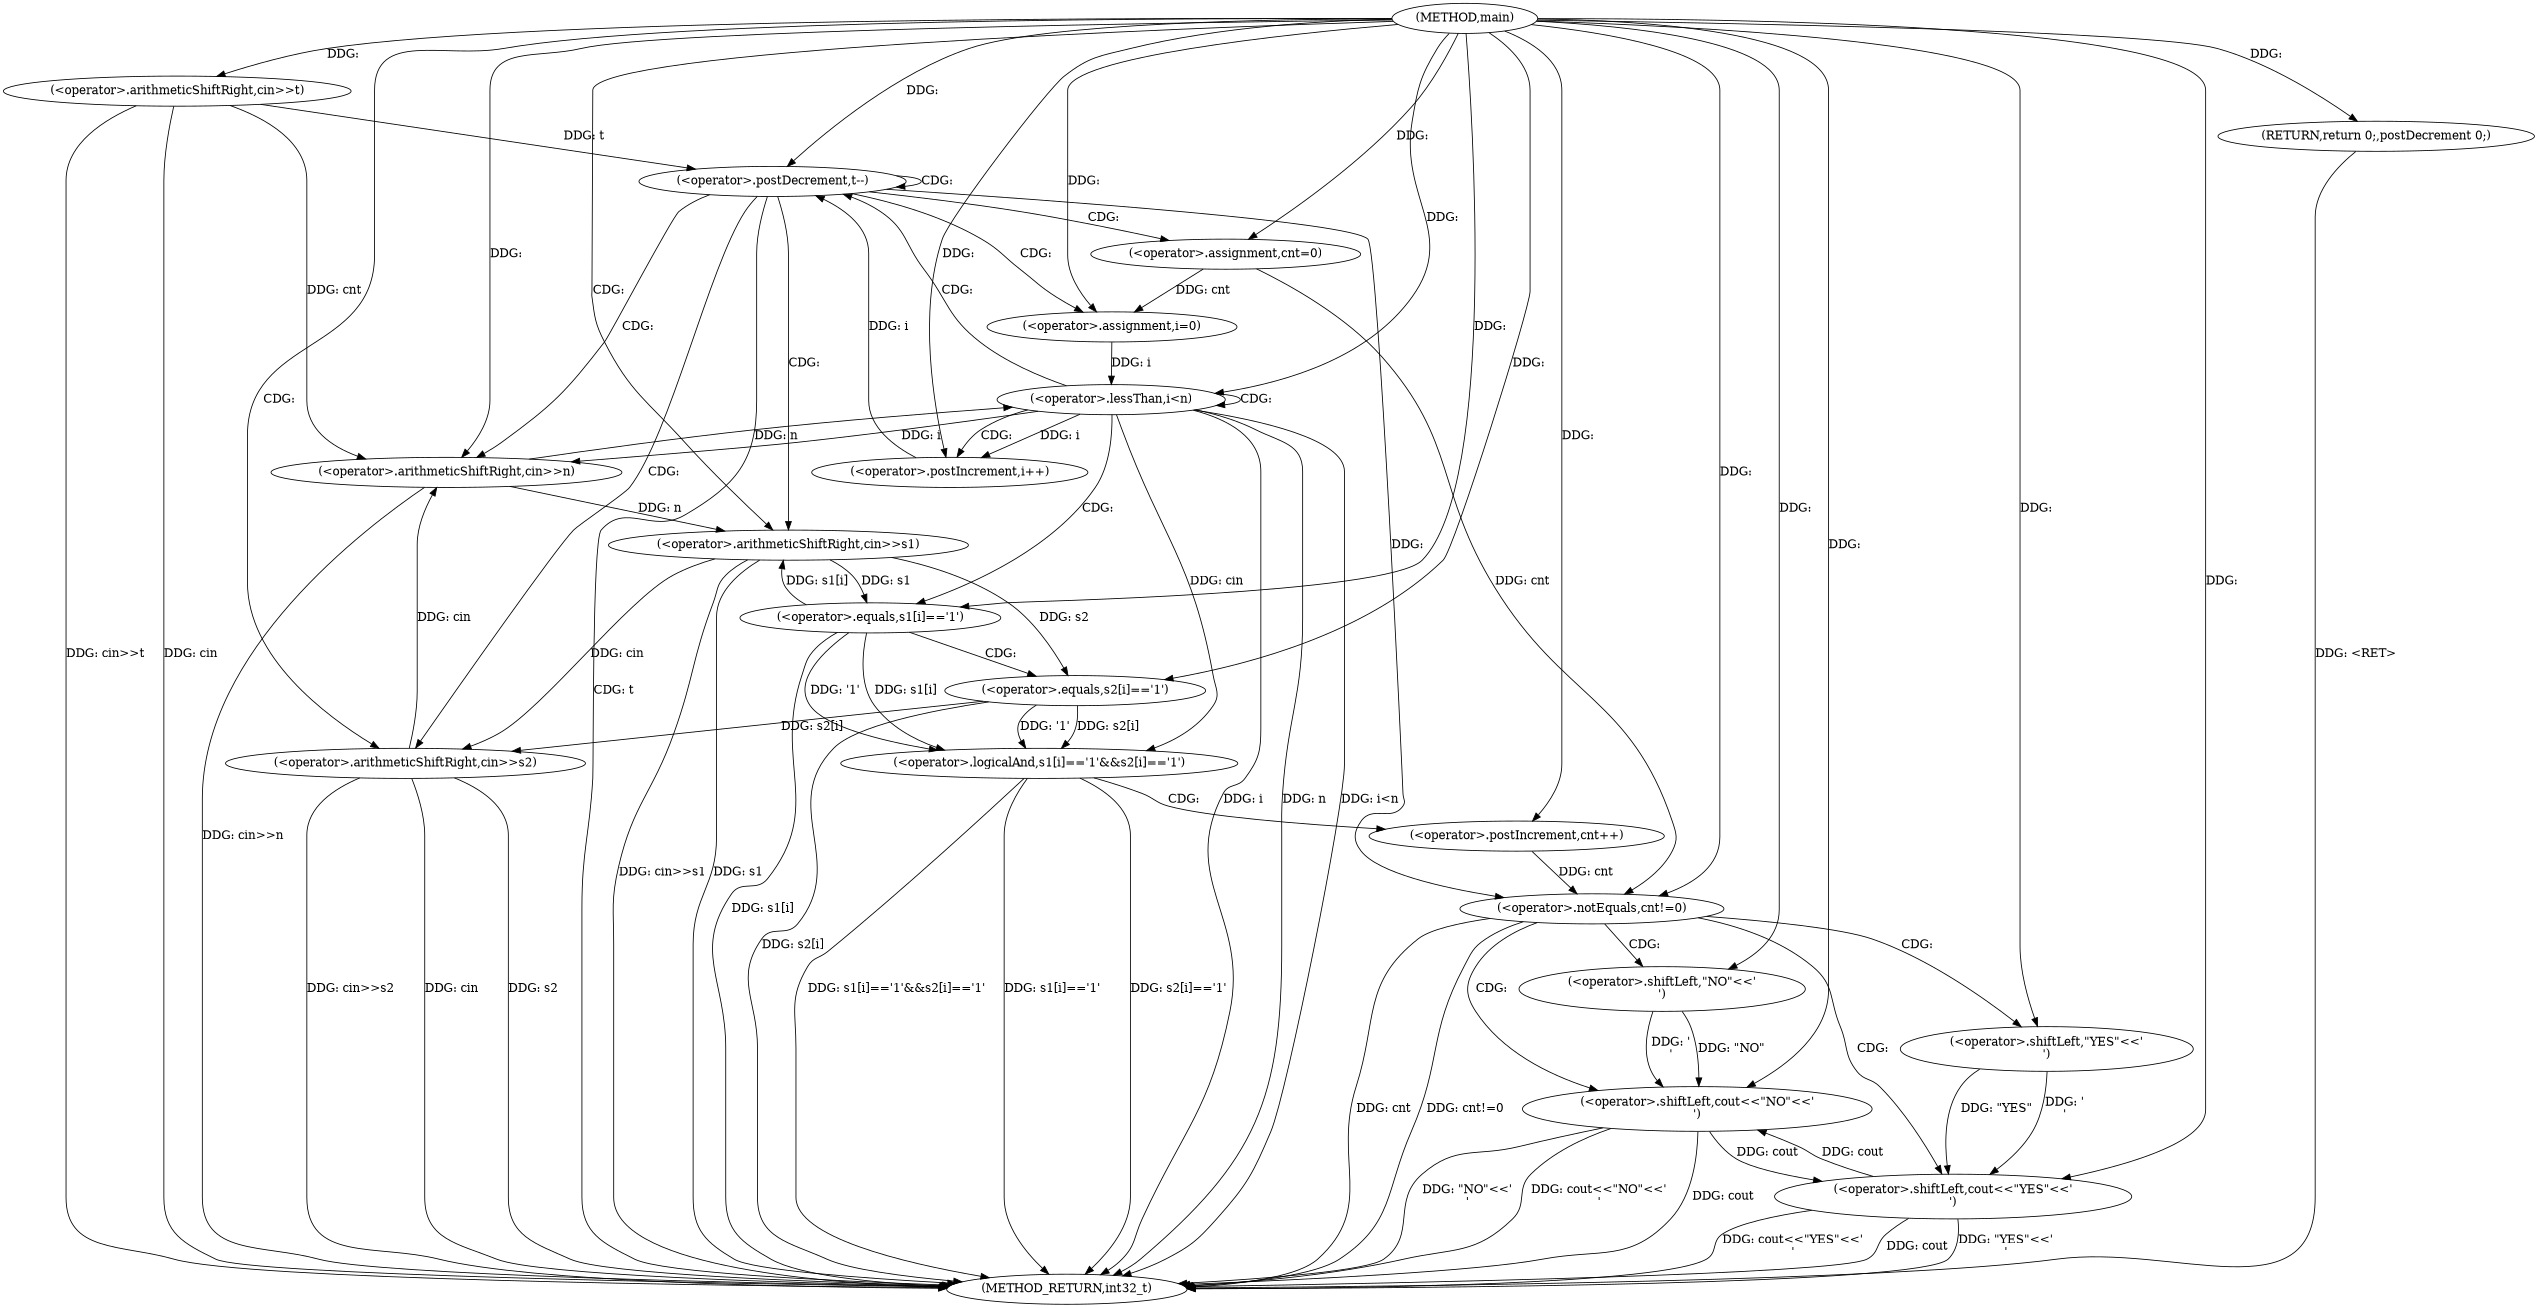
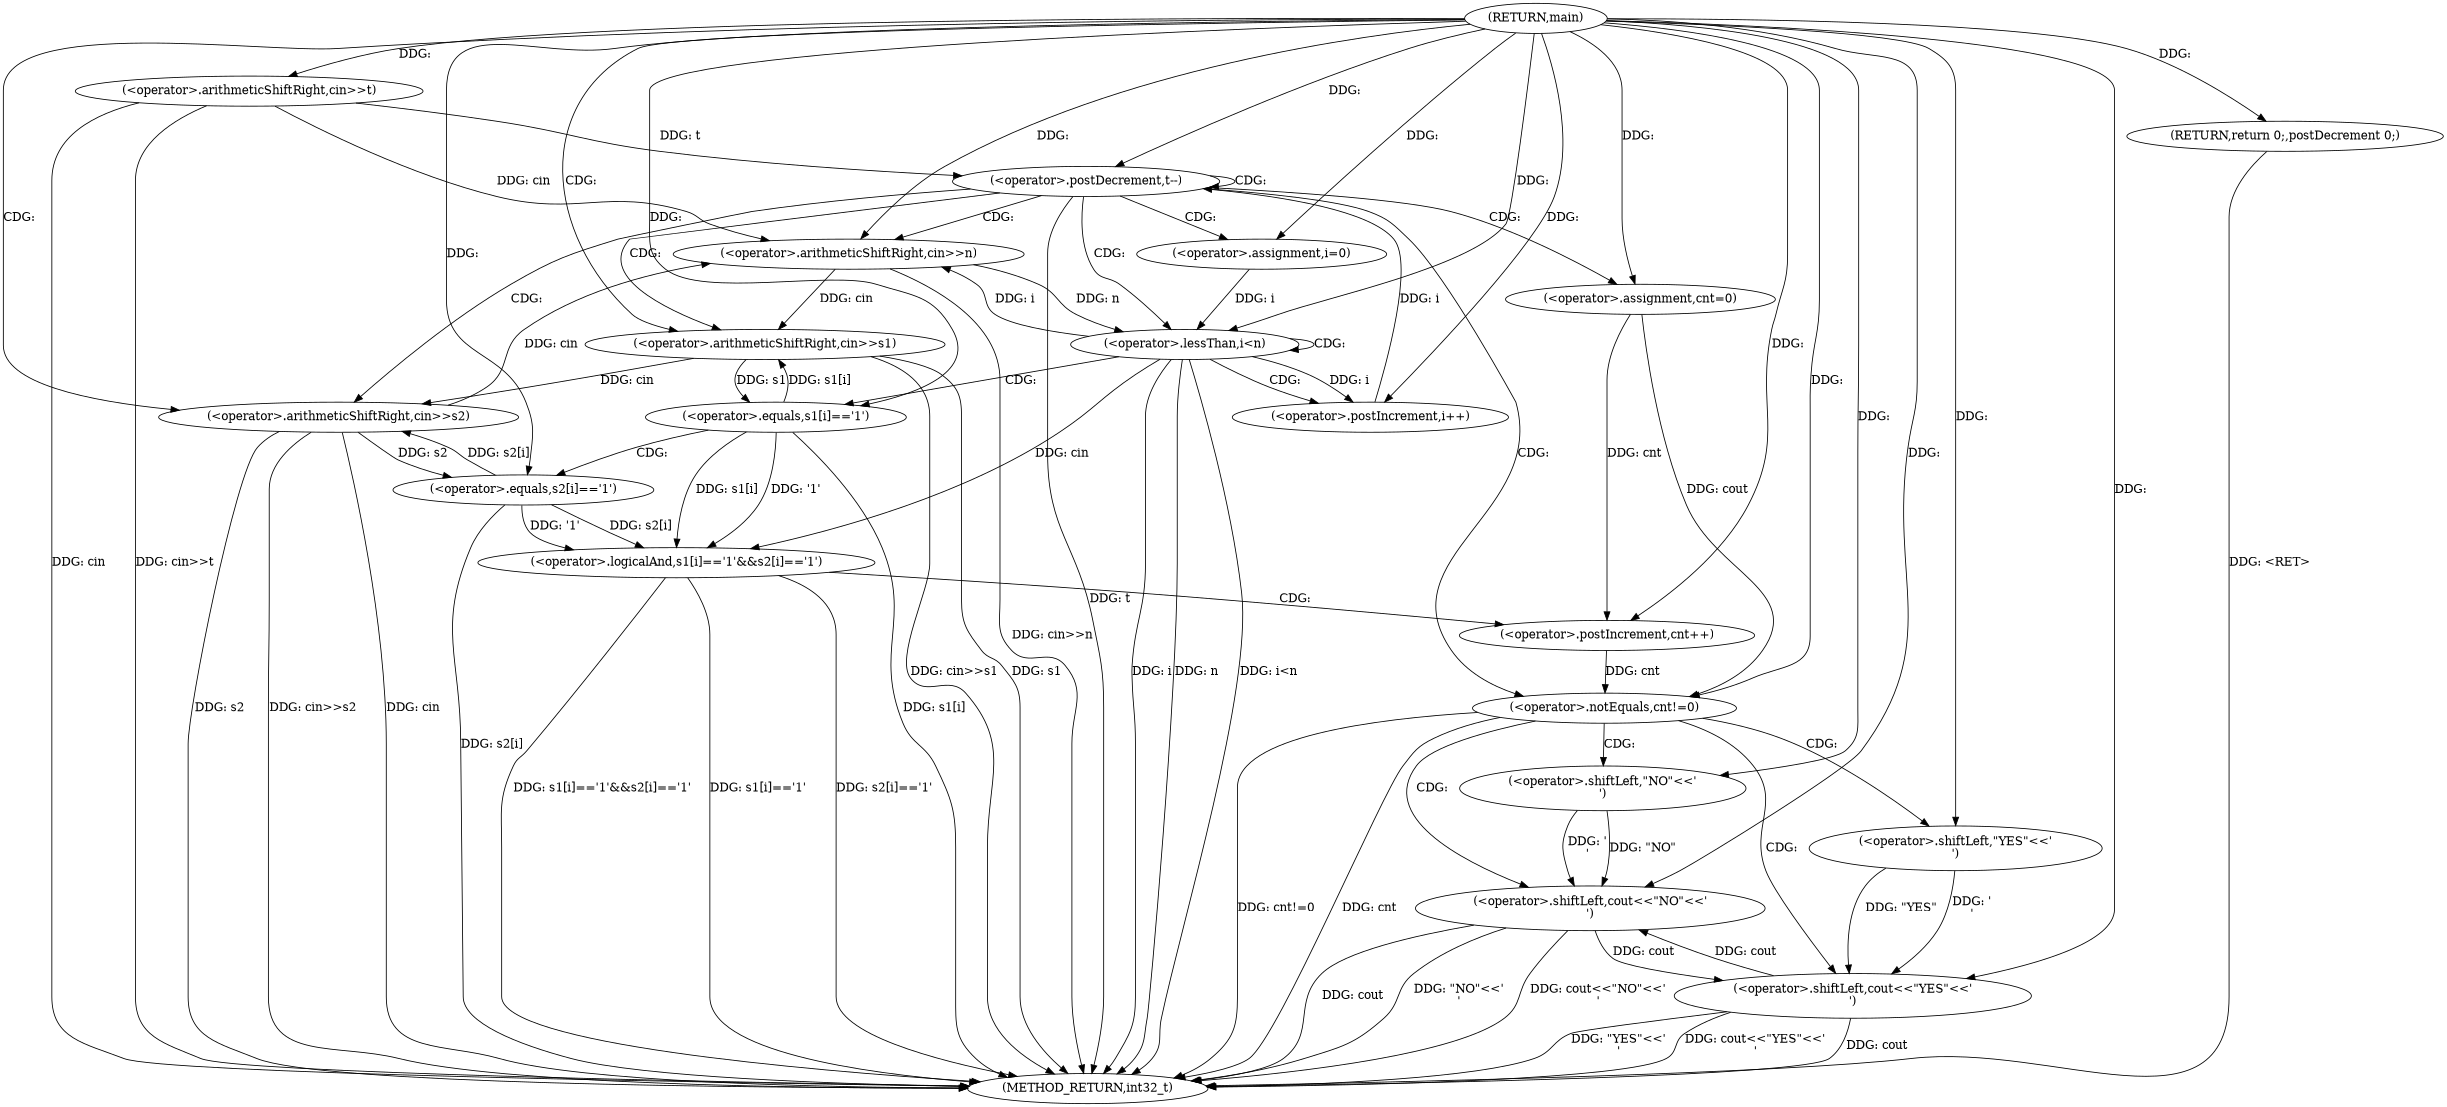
  digraph {
-   n1 [label="(METHOD,main)"]
+   n1 [label="(RETURN,main)"]
    n2 [label="(<operator>.arithmeticShiftRight,cin>>t)"]
    n3 [label="(RETURN,return 0;,postDecrement 0;)"]
    n4 [label="(<operator>.postDecrement,t--)"]
    n5 [label="(<operator>.assignment,cnt=0)"]
    n6 [label="(<operator>.arithmeticShiftRight,cin>>n)"]
    n7 [label="(<operator>.arithmeticShiftRight,cin>>s1)"]
    n8 [label="(<operator>.arithmeticShiftRight,cin>>s2)"]
    n9 [label="(<operator>.assignment,i=0)"]
    n10 [label="(<operator>.lessThan,i<n)"]
    n11 [label="(<operator>.postIncrement,i++)"]
    n12 [label="(<operator>.notEquals,cnt!=0)"]
    n13 [label="(<operator>.shiftLeft,cout<<\"NO\"<<'\n')"]
    n14 [label="(<operator>.shiftLeft,cout<<\"YES\"<<'\n')"]
    n15 [label="(<operator>.postIncrement,cnt++)"]
    n16 [label="(<operator>.shiftLeft,\"NO\"<<'\n')"]
    n17 [label="(<operator>.shiftLeft,\"YES\"<<'\n')"]
    n18 [label="(<operator>.equals,s1[i]=='1')"]
    n19 [label="(<operator>.equals,s2[i]=='1')"]
    n20 [label="(METHOD_RETURN,int32_t)"]
    n21 [label="(<operator>.logicalAnd,s1[i]=='1'&&s2[i]=='1')"]
    n1 -> n2 [label="DDG: "]
    n1 -> n3 [label="DDG: "]
    n1 -> n4 [label="DDG: "]
    n1 -> n5 [label="DDG: "]
    n1 -> n6 [label="DDG: "]
    n1 -> n7 [label="CDG: "]
    n1 -> n8 [label="CDG: "]
    n1 -> n9 [label="DDG: "]
    n1 -> n10 [label="DDG: "]
    n1 -> n11 [label="DDG: "]
    n1 -> n12 [label="DDG: "]
    n1 -> n13 [label="DDG: "]
    n1 -> n14 [label="DDG: "]
    n1 -> n15 [label="DDG: "]
    n1 -> n16 [label="DDG: "]
    n1 -> n17 [label="DDG: "]
    n1 -> n18 [label="DDG: "]
    n1 -> n19 [label="DDG: "]
    n2 -> n4 [label="DDG: t"]
-   n2 -> n6 [label="DDG: cnt"]
+   n2 -> n6 [label="DDG: cin"]
    n2 -> n20 [label="DDG: cin"]
    n2 -> n20 [label="DDG: cin>>t"]
    n3 -> n20 [label="DDG: <RET>"]
    n4 -> n4 [label="CDG: "]
    n4 -> n5 [label="CDG: "]
    n4 -> n6 [label="CDG: "]
    n4 -> n7 [label="CDG: "]
    n4 -> n8 [label="CDG: "]
    n4 -> n9 [label="CDG: "]
-   n10 -> n4 [label="CDG: "]
-   n4 -> n12 [label="DDG: "]
-   n4 -> n20 [label="CDG: t"]
-   n5 -> n12 [label="DDG: cnt"]
-   n5 -> n9 [label="DDG: cnt"]
-   n6 -> n7 [label="DDG: n"]
+   n4 -> n10 [label="CDG: "]
+   n4 -> n12 [label="CDG: "]
+   n4 -> n20 [label="DDG: t"]
+   n5 -> n12 [label="DDG: cout"]
+   n5 -> n15 [label="DDG: cnt"]
+   n6 -> n7 [label="DDG: cin"]
    n6 -> n10 [label="DDG: n"]
    n6 -> n20 [label="DDG: cin>>n"]
    n7 -> n8 [label="DDG: cin"]
    n7 -> n18 [label="DDG: s1"]
    n7 -> n20 [label="DDG: s1"]
    n7 -> n20 [label="DDG: cin>>s1"]
    n8 -> n6 [label="DDG: cin"]
-   n7 -> n19 [label="DDG: s2"]
+   n8 -> n19 [label="DDG: s2"]
    n8 -> n20 [label="DDG: cin"]
    n8 -> n20 [label="DDG: s2"]
    n8 -> n20 [label="DDG: cin>>s2"]
    n9 -> n10 [label="DDG: i"]
    n10 -> n6 [label="DDG: i"]
    n10 -> n10 [label="CDG: "]
    n10 -> n11 [label="DDG: i"]
    n10 -> n11 [label="CDG: "]
    n10 -> n18 [label="CDG: "]
    n10 -> n20 [label="DDG: i"]
    n10 -> n20 [label="DDG: n"]
    n10 -> n20 [label="DDG: i<n"]
    n10 -> n21 [label="DDG: cin"]
    n11 -> n4 [label="DDG: i"]
    n12 -> n13 [label="CDG: "]
    n12 -> n14 [label="CDG: "]
    n12 -> n16 [label="CDG: "]
    n12 -> n17 [label="CDG: "]
    n12 -> n20 [label="DDG: cnt"]
    n12 -> n20 [label="DDG: cnt!=0"]
    n13 -> n14 [label="DDG: cout"]
    n13 -> n20 [label="DDG: cout"]
    n13 -> n20 [label="DDG: \"NO\"<<'\n'"]
    n13 -> n20 [label="DDG: cout<<\"NO\"<<'\n'"]
    n14 -> n13 [label="DDG: cout"]
    n14 -> n20 [label="DDG: cout"]
    n14 -> n20 [label="DDG: \"YES\"<<'\n'"]
    n14 -> n20 [label="DDG: cout<<\"YES\"<<'\n'"]
    n15 -> n12 [label="DDG: cnt"]
    n16 -> n13 [label="DDG: '\n'"]
    n16 -> n13 [label="DDG: \"NO\""]
    n17 -> n14 [label="DDG: \"YES\""]
    n17 -> n14 [label="DDG: '\n'"]
    n18 -> n7 [label="DDG: s1[i]"]
    n18 -> n19 [label="CDG: "]
    n18 -> n20 [label="DDG: s1[i]"]
    n18 -> n21 [label="DDG: s1[i]"]
    n18 -> n21 [label="DDG: '1'"]
    n19 -> n8 [label="DDG: s2[i]"]
    n19 -> n20 [label="DDG: s2[i]"]
    n19 -> n21 [label="DDG: s2[i]"]
    n19 -> n21 [label="DDG: '1'"]
    n21 -> n15 [label="CDG: "]
    n21 -> n20 [label="DDG: s1[i]=='1'"]
    n21 -> n20 [label="DDG: s2[i]=='1'"]
    n21 -> n20 [label="DDG: s1[i]=='1'&&s2[i]=='1'"]
  }
